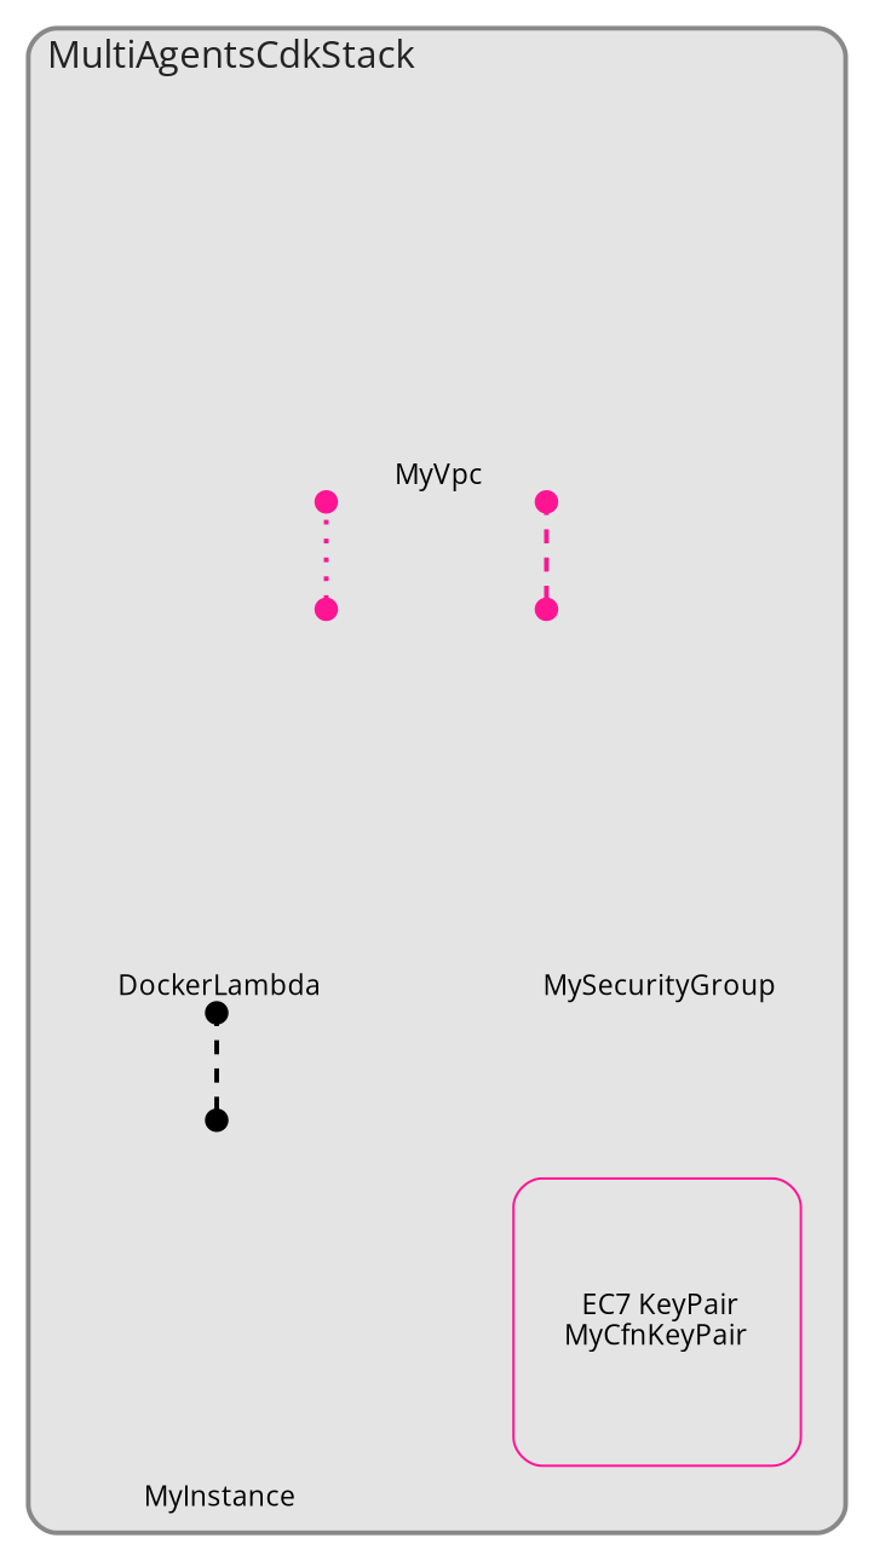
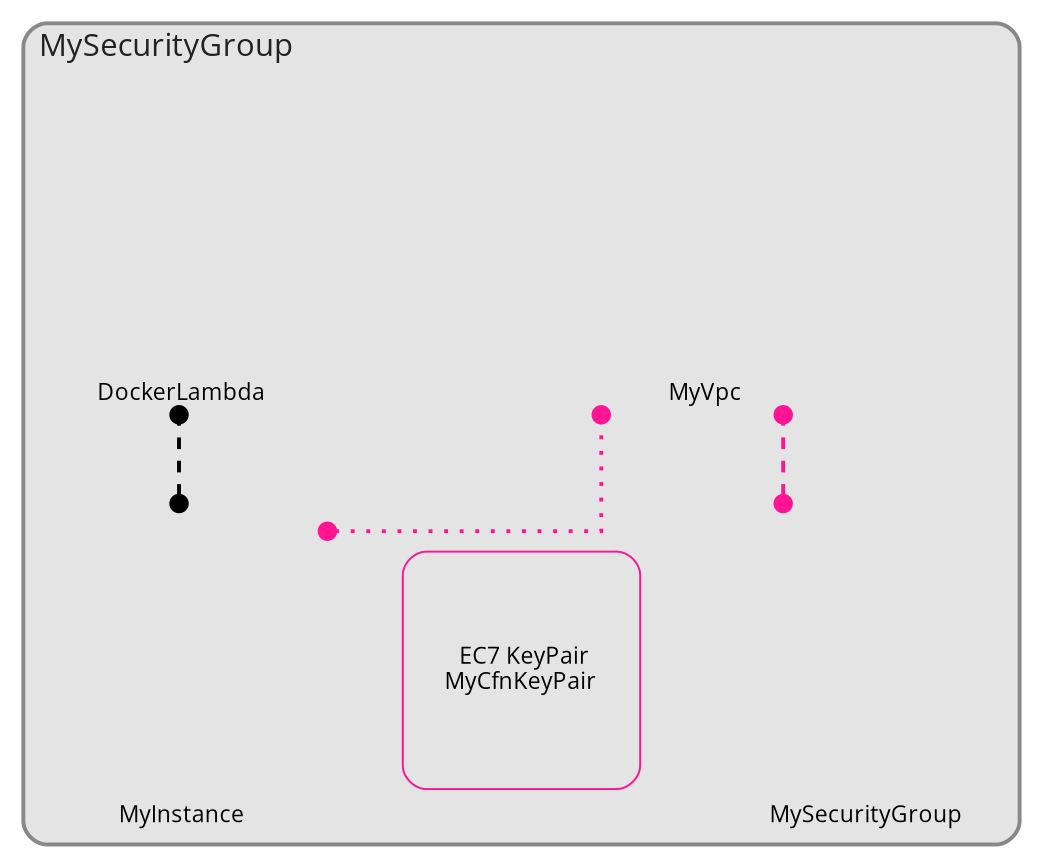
  digraph {
    compound=true
    fontcolor="#222222"
    fontname="Open Sans"
    fontsize=15
    nodesep=0.60
    rankdir=BT
    ranksep=0.75
    splines=ortho
    node [color=deeppink fixedsize=true fontname="Open Sans" fontsize=12 labelloc=b margin=8 penwidth=0 shape="node" style=rounded]
    edge [arrowhead=dot arrowtail=dot color=deeppink dir=both fontname="Open Sans" penwidth=2 style=dashed]
    n1 [height=2.266 label=" MyVpc" width=2]
    n2 [color=darkorange height=2.266 label=" MySecurityGroup" width=2]
    n3 [height=1.7 label=" EC7 KeyPair\nMyCfnKeyPair" labelloc=c shape=box width=1.7 penwidth=""]
    n4 [height=2.266 label=" MyInstance" width=2]
    n5 [color=darkorange height=2.266 label=" DockerLambda" width=2]
    subgraph sub_1 {
      subgraph cluster_2 {
        fillcolor="#e4e4e4"
        fontsize=16
-       label=MultiAgentsCdkStack
+       label=MySecurityGroup
        labeljust=l
        labelloc=b
        pencolor="#888888"
        penwidth=2
        style="filled,rounded"
        n1
        n2
        n3
        n4
        n5
      }
    }
    n2 -> n1
-   n5 -> n1 [style=dotted]
+   n4 -> n1 [style=dotted]
    n4 -> n5 [color=black]
  }
